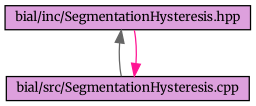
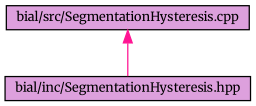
  digraph {
    fontname=Merriweather
    node [color=black fillcolor=plum fontname=Merriweather fontsize=10 shape=record style=filled]
    edge [dir=back fontname=Merriweather fontsize=10 labelfontname=Helvetica labelfontsize=10 style=solid]
    n1 [fontcolor=black height=0.2 label="bial/inc/SegmentationHysteresis.hpp" width=0.4]
    n2 [height=0.2 label="bial/src/SegmentationHysteresis.cpp" width=0.4]
-   n1 -> n2 [color=gray40]
    n2 -> n1 [color=deeppink]
  }
